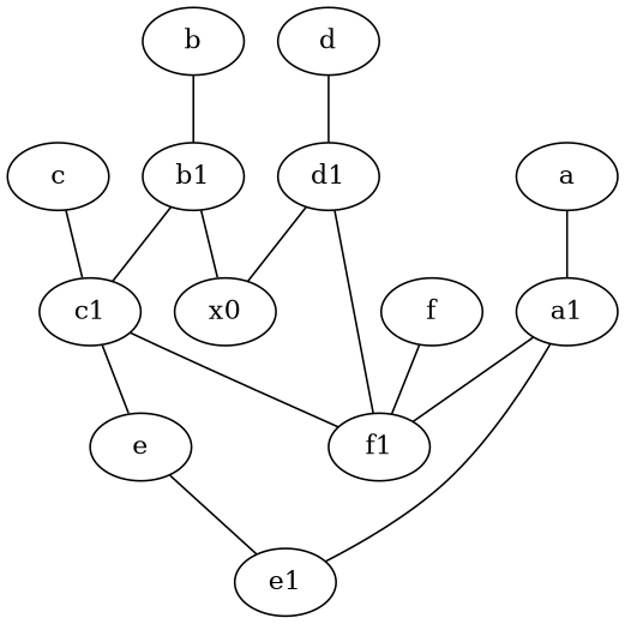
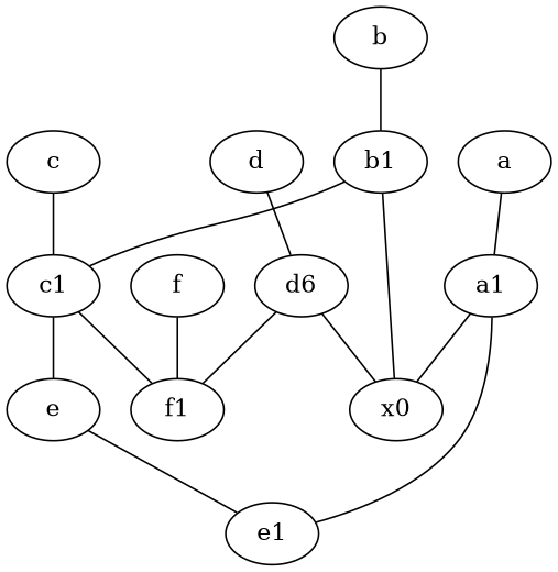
  graph {
    node [labelfontsize=50]
    c
    c1
    f1
    e
    b1
    x0
-   d1
+   d1 [label=d6]
    b
    a
    a1
    e1
    d
    f
    c -- c1
    c1 -- f1
    c1 -- e
    e -- e1
    b1 -- c1
    b1 -- x0
    d1 -- f1
    d1 -- x0
    b -- b1
    a -- a1
-   a1 -- f1
+   a1 -- x0
    a1 -- e1
    d -- d1
    f -- f1
  }
